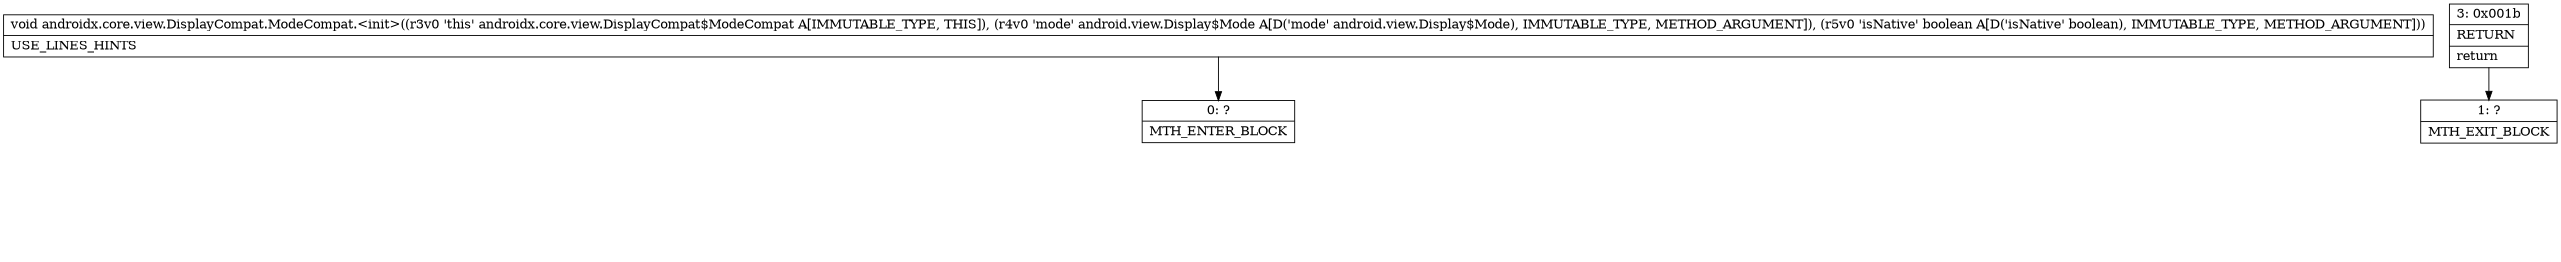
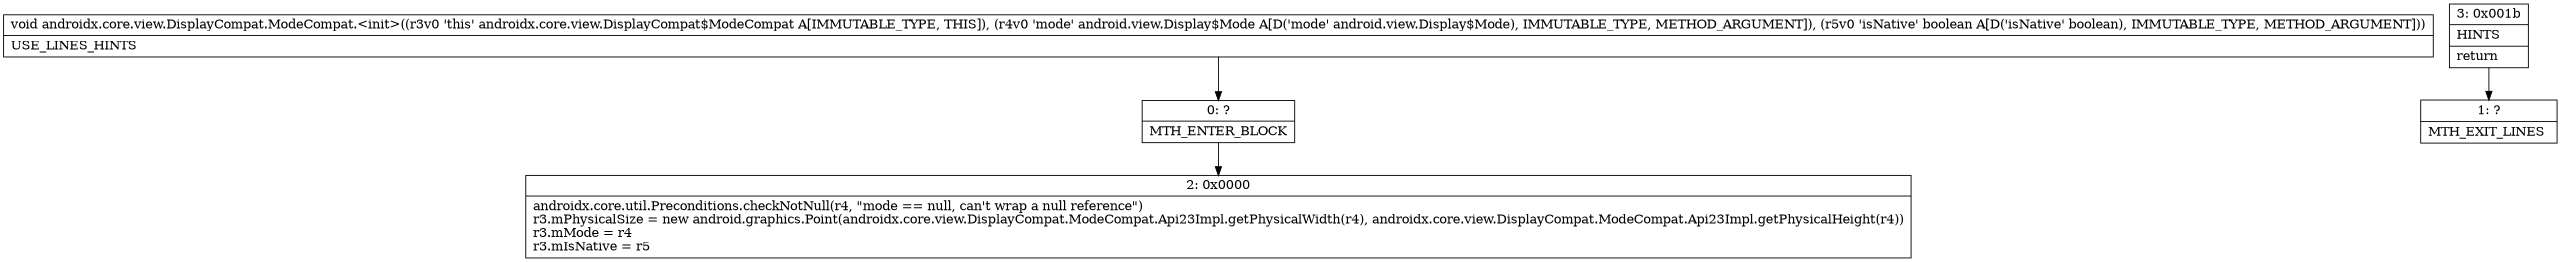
  digraph {
    node [shape=record]
    n1 [label="{0\:\ ?|MTH_ENTER_BLOCK\l}"]
-   n3 [label="{3\:\ 0x001b|RETURN\l|return\l}"]
-   n4 [label="{1\:\ ?|MTH_EXIT_BLOCK\l}"]
+   n2 [label="{2\:\ 0x0000|androidx.core.util.Preconditions.checkNotNull(r4, \"mode == null, can't wrap a null reference\")\lr3.mPhysicalSize = new android.graphics.Point(androidx.core.view.DisplayCompat.ModeCompat.Api23Impl.getPhysicalWidth(r4), androidx.core.view.DisplayCompat.ModeCompat.Api23Impl.getPhysicalHeight(r4))\lr3.mMode = r4\lr3.mIsNative = r5\l}"]
+   n3 [label="{3\:\ 0x001b|HINTS\l|return\l}"]
+   n4 [label="{1\:\ ?|MTH_EXIT_LINES\l}"]
    n5 [label="{void androidx.core.view.DisplayCompat.ModeCompat.\<init\>((r3v0 'this' androidx.core.view.DisplayCompat$ModeCompat A[IMMUTABLE_TYPE, THIS]), (r4v0 'mode' android.view.Display$Mode A[D('mode' android.view.Display$Mode), IMMUTABLE_TYPE, METHOD_ARGUMENT]), (r5v0 'isNative' boolean A[D('isNative' boolean), IMMUTABLE_TYPE, METHOD_ARGUMENT]))  | USE_LINES_HINTS\l}"]
+   n1 -> n2
    n3 -> n4
    n5 -> n1
  }
